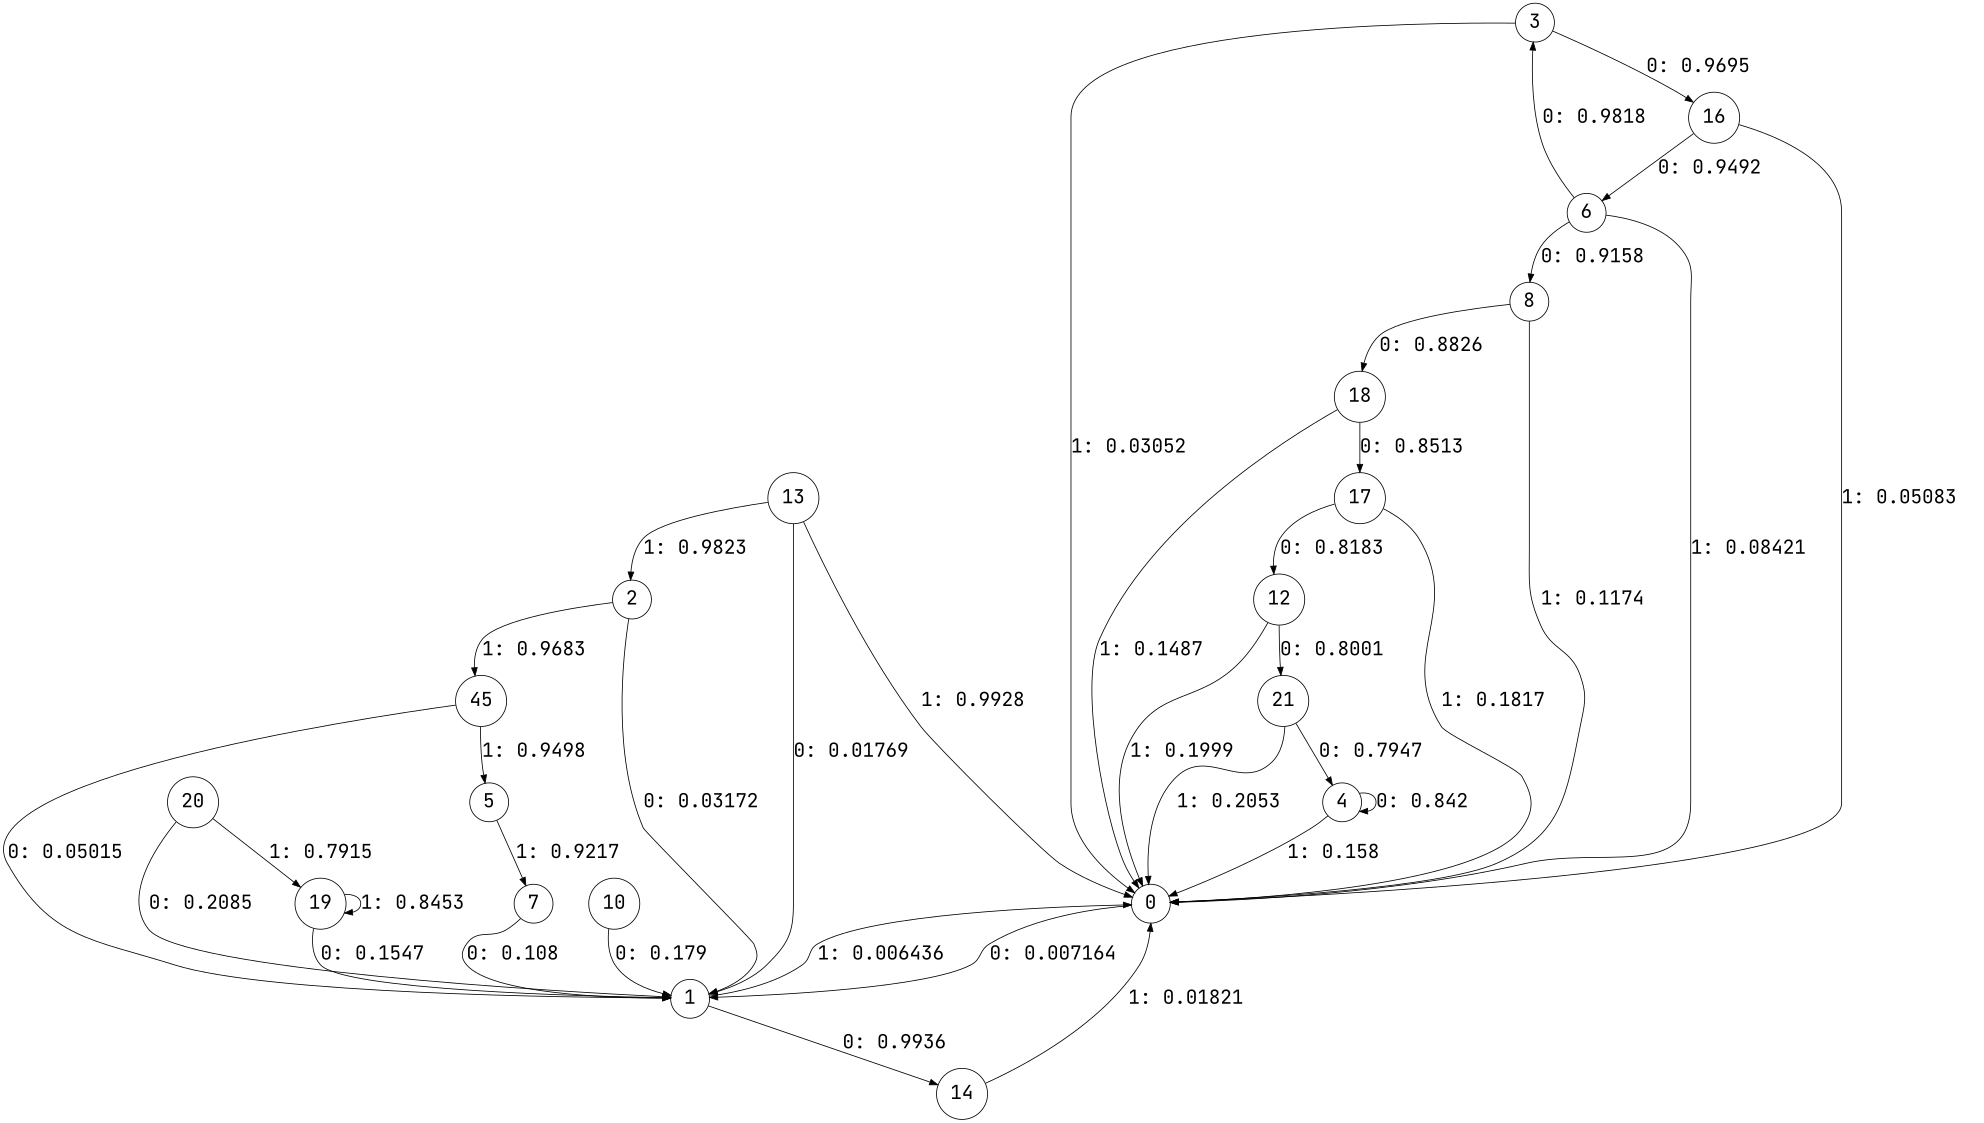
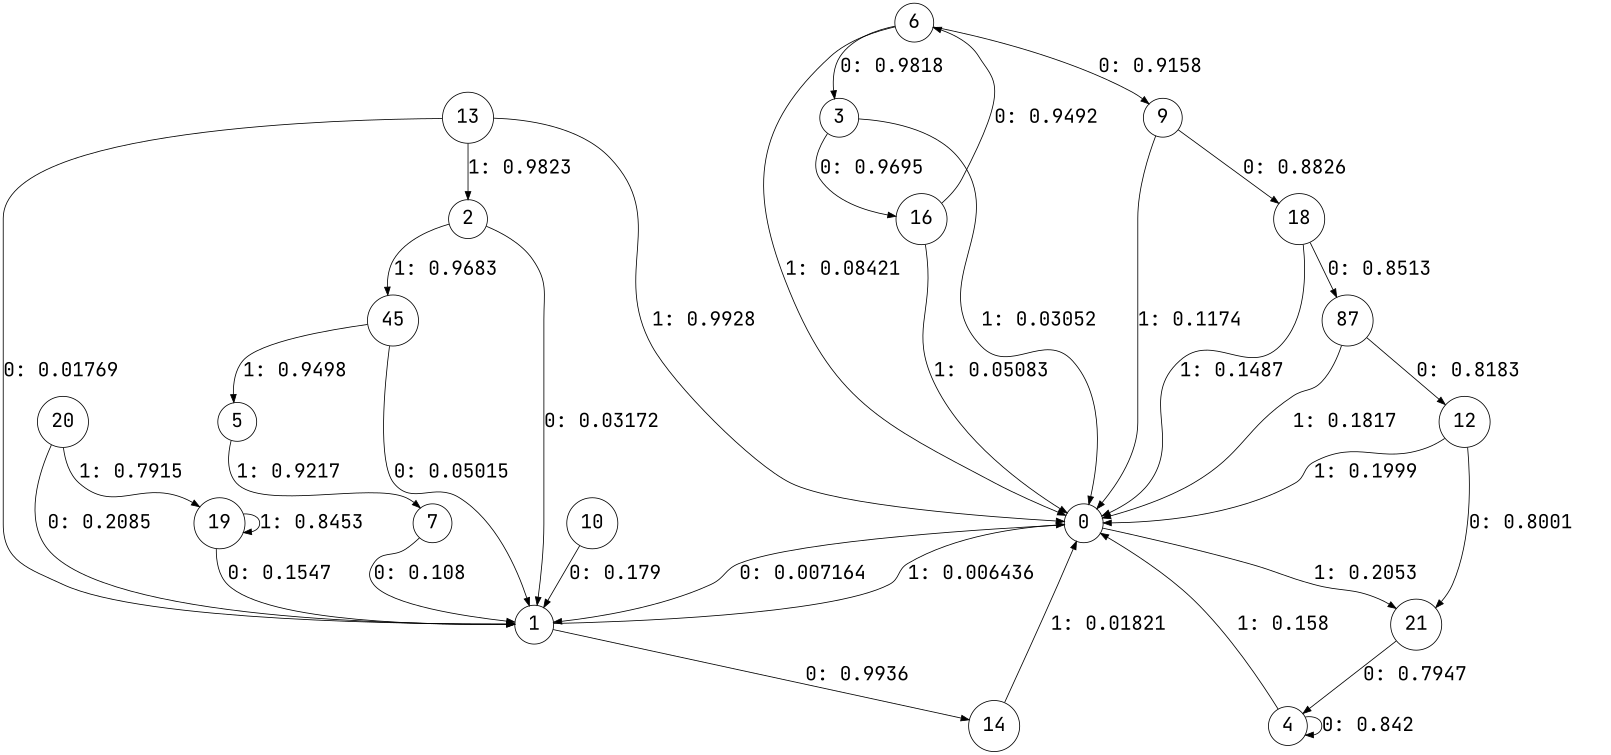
  digraph {
    fontname="JetBrains Mono"
    node [fontname="JetBrains Mono" fontsize=24 shape=circle]
    edge [fontname="JetBrains Mono" fontsize=24]
    0
    1
    14
    13
    2
    n6 [label=45]
    3
    16
    5
    7
    6
-   8
+   8 [label=9]
    4
    18
-   17
+   17 [label=87]
    10
    12
    20
    19
    21
    0 -> 1 [label="0: 0.007164  "]
    1 -> 0 [label="1: 0.006436  "]
    1 -> 14 [label="0: 0.9936   "]
    14 -> 0 [label="1: 0.01821  "]
    13 -> 0 [label="1: 0.9928   "]
    13 -> 1 [label="0: 0.01769  "]
    13 -> 2 [label="1: 0.9823   "]
    2 -> 1 [label="0: 0.03172  "]
    2 -> n6 [label="1: 0.9683   "]
    n6 -> 1 [label="0: 0.05015  "]
    n6 -> 5 [label="1: 0.9498   "]
    3 -> 0 [label="1: 0.03052  "]
    3 -> 16 [label="0: 0.9695   "]
    16 -> 0 [label="1: 0.05083  "]
    16 -> 6 [label="0: 0.9492   "]
    5 -> 7 [label="1: 0.9217   "]
    7 -> 1 [label="0: 0.108    "]
    6 -> 0 [label="1: 0.08421  "]
    6 -> 3 [label="0: 0.9818   "]
    6 -> 8 [label="0: 0.9158   "]
    8 -> 0 [label="1: 0.1174   "]
    8 -> 18 [label="0: 0.8826   "]
    4 -> 0 [label="1: 0.158    "]
    4 -> 4 [label="0: 0.842    "]
    18 -> 0 [label="1: 0.1487   "]
    18 -> 17 [label="0: 0.8513   "]
    17 -> 0 [label="1: 0.1817   "]
    17 -> 12 [label="0: 0.8183   "]
    10 -> 1 [label="0: 0.179    "]
    12 -> 0 [label="1: 0.1999   "]
    12 -> 21 [label="0: 0.8001   "]
    20 -> 1 [label="0: 0.2085   "]
    20 -> 19 [label="1: 0.7915   "]
    19 -> 1 [label="0: 0.1547   "]
    19 -> 19 [label="1: 0.8453   "]
-   21 -> 0 [label="1: 0.2053   "]
+   0 -> 21 [label="1: 0.2053   "]
    21 -> 4 [label="0: 0.7947   "]
  }
